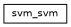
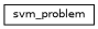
  digraph {
    rankdir=LR
-   n1 [color=black fillcolor=white fontname=Helvetica fontsize=10 height=0.2 label=svm_svm shape=record style=filled width=0.4]
+   n1 [color=black fillcolor=white fontname=Helvetica fontsize=10 height=0.2 label=svm_problem shape=record style=filled width=0.4]
  }
